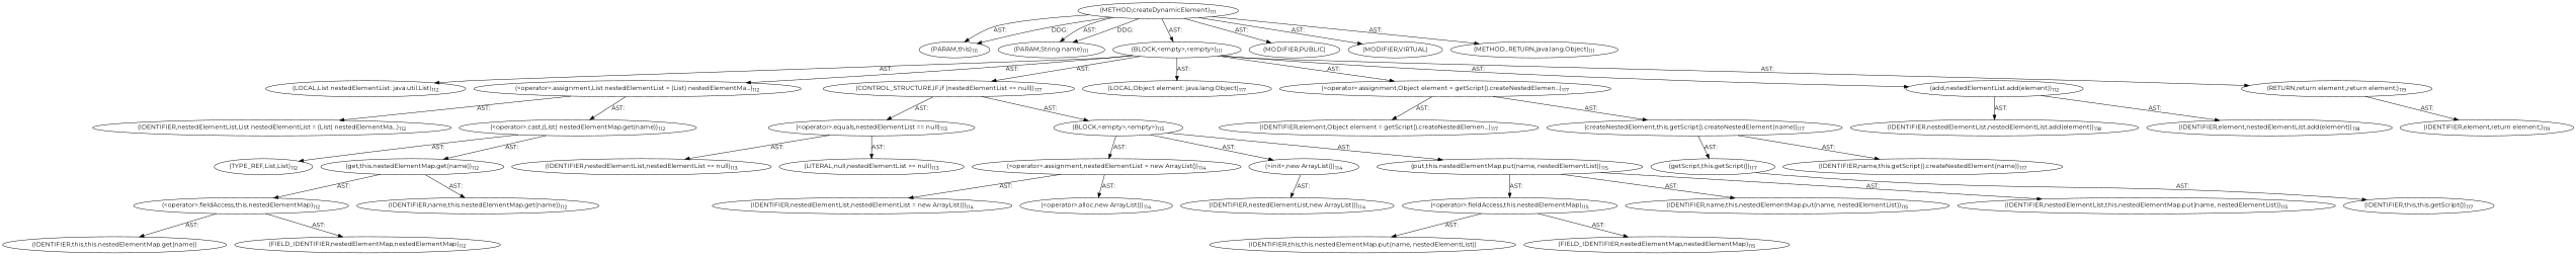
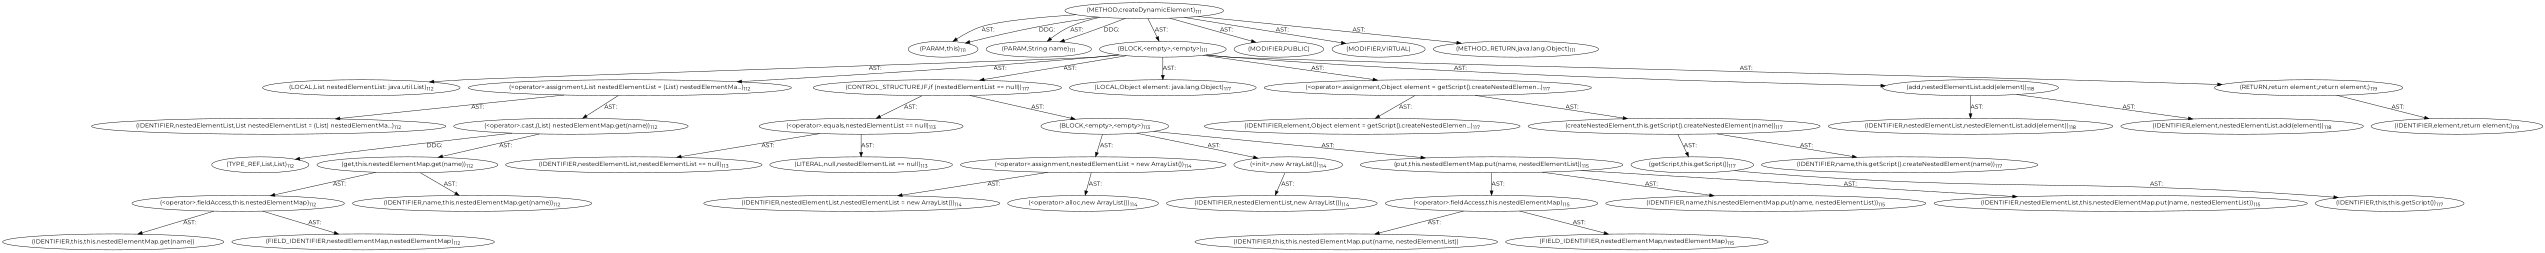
  digraph {
    fontname=Montserrat
    node [fontname=Montserrat]
    edge [fontname=Montserrat]
    n1 [label=<(METHOD,createDynamicElement)<SUB>111</SUB>>]
    n2 [label=<(PARAM,this)<SUB>111</SUB>>]
    n3 [label=<(PARAM,String name)<SUB>111</SUB>>]
    n4 [label=<(BLOCK,&lt;empty&gt;,&lt;empty&gt;)<SUB>111</SUB>>]
    n5 [label=<(MODIFIER,PUBLIC)>]
    n6 [label=<(MODIFIER,VIRTUAL)>]
    n7 [label=<(METHOD_RETURN,java.lang.Object)<SUB>111</SUB>>]
    n8 [label=<(LOCAL,List nestedElementList: java.util.List)<SUB>112</SUB>>]
    n9 [label=<(&lt;operator&gt;.assignment,List nestedElementList = (List) nestedElementMa...)<SUB>112</SUB>>]
    n10 [label=<(CONTROL_STRUCTURE,IF,if (nestedElementList == null))<SUB>117</SUB>>]
    n11 [label=<(LOCAL,Object element: java.lang.Object)<SUB>117</SUB>>]
    n12 [label=<(&lt;operator&gt;.assignment,Object element = getScript().createNestedElemen...)<SUB>117</SUB>>]
-   n13 [label=<(add,nestedElementList.add(element))<SUB>112</SUB>>]
+   n13 [label=<(add,nestedElementList.add(element))<SUB>118</SUB>>]
    n14 [label=<(RETURN,return element;,return element;)<SUB>119</SUB>>]
    n15 [label=<(IDENTIFIER,nestedElementList,List nestedElementList = (List) nestedElementMa...)<SUB>112</SUB>>]
    n16 [label=<(&lt;operator&gt;.cast,(List) nestedElementMap.get(name))<SUB>112</SUB>>]
    n17 [label=<(&lt;operator&gt;.equals,nestedElementList == null)<SUB>113</SUB>>]
    n18 [label=<(BLOCK,&lt;empty&gt;,&lt;empty&gt;)<SUB>113</SUB>>]
    n19 [label=<(IDENTIFIER,element,Object element = getScript().createNestedElemen...)<SUB>117</SUB>>]
    n20 [label=<(createNestedElement,this.getScript().createNestedElement(name))<SUB>117</SUB>>]
    n21 [label=<(IDENTIFIER,nestedElementList,nestedElementList.add(element))<SUB>118</SUB>>]
    n22 [label=<(IDENTIFIER,element,nestedElementList.add(element))<SUB>118</SUB>>]
    n23 [label=<(IDENTIFIER,element,return element;)<SUB>119</SUB>>]
    n24 [label=<(TYPE_REF,List,List)<SUB>112</SUB>>]
    n25 [label=<(get,this.nestedElementMap.get(name))<SUB>112</SUB>>]
    n26 [label=<(&lt;operator&gt;.fieldAccess,this.nestedElementMap)<SUB>112</SUB>>]
    n27 [label=<(IDENTIFIER,name,this.nestedElementMap.get(name))<SUB>112</SUB>>]
    n28 [label=<(IDENTIFIER,this,this.nestedElementMap.get(name))>]
    n29 [label=<(FIELD_IDENTIFIER,nestedElementMap,nestedElementMap)<SUB>112</SUB>>]
    n30 [label=<(IDENTIFIER,nestedElementList,nestedElementList == null)<SUB>113</SUB>>]
    n31 [label=<(LITERAL,null,nestedElementList == null)<SUB>113</SUB>>]
    n32 [label=<(&lt;operator&gt;.assignment,nestedElementList = new ArrayList())<SUB>114</SUB>>]
    n33 [label=<(&lt;init&gt;,new ArrayList())<SUB>114</SUB>>]
    n34 [label=<(put,this.nestedElementMap.put(name, nestedElementList))<SUB>115</SUB>>]
    n35 [label=<(IDENTIFIER,nestedElementList,nestedElementList = new ArrayList())<SUB>114</SUB>>]
    n36 [label=<(&lt;operator&gt;.alloc,new ArrayList())<SUB>114</SUB>>]
    n37 [label=<(IDENTIFIER,nestedElementList,new ArrayList())<SUB>114</SUB>>]
    n38 [label=<(&lt;operator&gt;.fieldAccess,this.nestedElementMap)<SUB>115</SUB>>]
    n39 [label=<(IDENTIFIER,name,this.nestedElementMap.put(name, nestedElementList))<SUB>115</SUB>>]
    n40 [label=<(IDENTIFIER,nestedElementList,this.nestedElementMap.put(name, nestedElementList))<SUB>115</SUB>>]
    n41 [label=<(IDENTIFIER,this,this.nestedElementMap.put(name, nestedElementList))>]
    n42 [label=<(FIELD_IDENTIFIER,nestedElementMap,nestedElementMap)<SUB>115</SUB>>]
    n43 [label=<(getScript,this.getScript())<SUB>117</SUB>>]
    n44 [label=<(IDENTIFIER,name,this.getScript().createNestedElement(name))<SUB>117</SUB>>]
    n45 [label=<(IDENTIFIER,this,this.getScript())<SUB>117</SUB>>]
    n1 -> n2 [label="AST: "]
    n1 -> n2 [label="DDG: "]
    n1 -> n3 [label="AST: "]
    n1 -> n3 [label="DDG: "]
    n1 -> n4 [label="AST: "]
    n1 -> n5 [label="AST: "]
    n1 -> n6 [label="AST: "]
    n1 -> n7 [label="AST: "]
    n4 -> n8 [label="AST: "]
    n4 -> n9 [label="AST: "]
    n4 -> n10 [label="AST: "]
    n4 -> n11 [label="AST: "]
    n4 -> n12 [label="AST: "]
    n4 -> n13 [label="AST: "]
    n4 -> n14 [label="AST: "]
    n9 -> n15 [label="AST: "]
    n9 -> n16 [label="AST: "]
    n10 -> n17 [label="AST: "]
    n10 -> n18 [label="AST: "]
    n12 -> n19 [label="AST: "]
    n12 -> n20 [label="AST: "]
    n13 -> n21 [label="AST: "]
    n13 -> n22 [label="AST: "]
    n14 -> n23 [label="AST: "]
-   n16 -> n24 [label="AST: "]
+   n16 -> n24 [label="DDG: "]
    n16 -> n25 [label="AST: "]
    n17 -> n30 [label="AST: "]
    n17 -> n31 [label="AST: "]
    n18 -> n32 [label="AST: "]
    n18 -> n33 [label="AST: "]
    n18 -> n34 [label="AST: "]
    n20 -> n43 [label="AST: "]
    n20 -> n44 [label="AST: "]
    n25 -> n26 [label="AST: "]
    n25 -> n27 [label="AST: "]
    n26 -> n28 [label="AST: "]
    n26 -> n29 [label="AST: "]
    n32 -> n35 [label="AST: "]
    n32 -> n36 [label="AST: "]
    n33 -> n37 [label="AST: "]
    n34 -> n38 [label="AST: "]
    n34 -> n39 [label="AST: "]
    n34 -> n40 [label="AST: "]
    n38 -> n41 [label="AST: "]
    n38 -> n42 [label="AST: "]
    n43 -> n45 [label="AST: "]
  }
